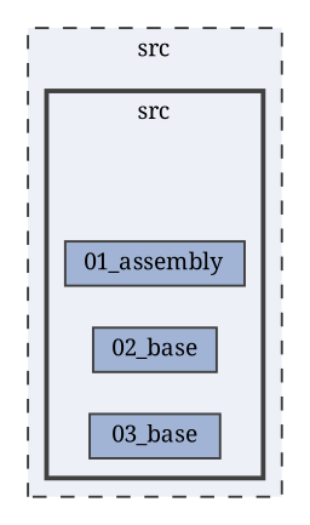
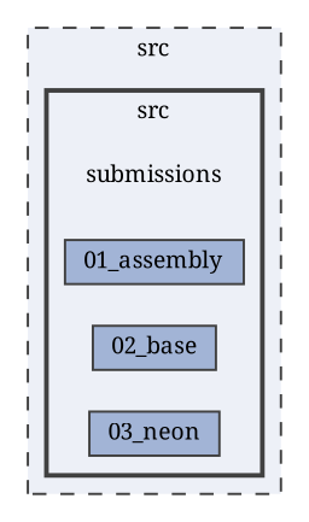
  digraph {
    compound=true
    rankdir=LR
    fontname="Noto Serif"
    node [fontname="Noto Serif" fontsize=10 shape=box color=grey25 fillcolor="#a2b4d6" style=filled]
+   n1 [height=0.2 label=submissions shape=plaintext width=0.4 color="" fillcolor="" style=""]
    n2 [height=0.2 label="01_assembly" width=0.4]
    n3 [height=0.2 label="02_base" width=0.4]
-   n4 [height=0.2 label="03_base" width=0.4]
+   n4 [height=0.2 label="03_neon" width=0.4]
    subgraph cluster_1 {
      bgcolor="#edf0f7"
      fontsize=10
      label=src
      pencolor=grey25
      style="filled,dashed"
      subgraph cluster_2 {
        bgcolor="#edf0f7"
        fontsize=10
        pencolor=grey25
        style="filled,bold"
+       n1
        n2
        n3
        n4
      }
    }
  }
